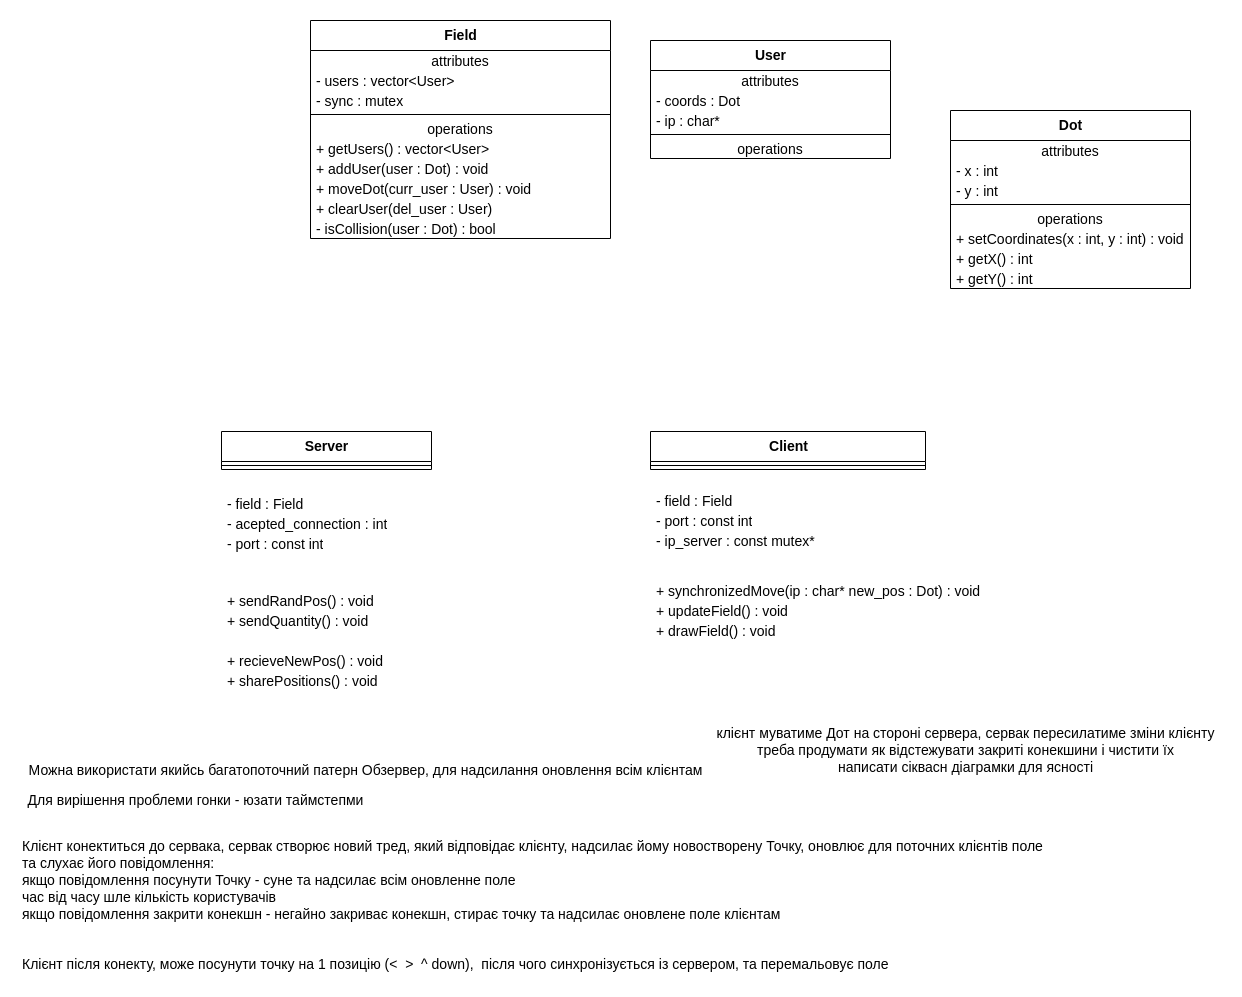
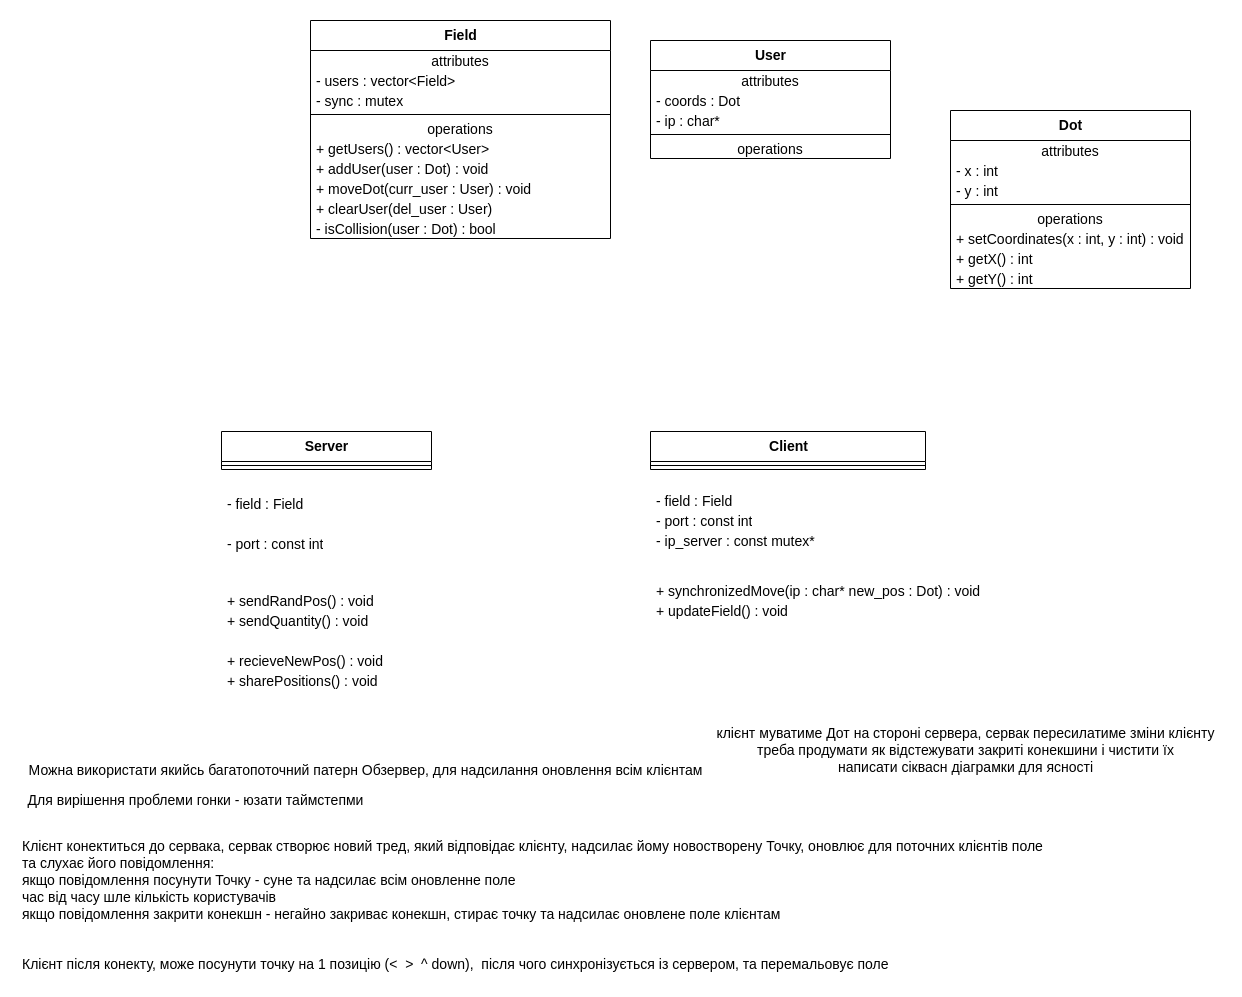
  <mxCell id="0" />
  <mxCell id="1" parent="0" />
  <mxCell id="2" value="&lt;b&gt;Dot&lt;/b&gt;" style="swimlane;fontStyle=0;align=center;verticalAlign=top;childLayout=stackLayout;horizontal=1;startSize=30;horizontalStack=0;resizeParent=1;resizeParentMax=0;resizeLast=0;collapsible=0;marginBottom=0;html=1;fontSize=14;" vertex="1" parent="1"><mxGeometry x="950" y="110" width="240" height="178" as="geometry" /></mxCell>
  <mxCell id="3" value="attributes" style="text;html=1;strokeColor=none;fillColor=none;align=center;verticalAlign=middle;spacingLeft=4;spacingRight=4;overflow=hidden;rotatable=0;points=[[0,0.5],[1,0.5]];portConstraint=eastwest;fontSize=14;" vertex="1" parent="2"><mxGeometry y="30" width="240" height="20" as="geometry" /></mxCell>
  <mxCell id="4" value="- x : int" style="text;html=1;strokeColor=none;fillColor=none;align=left;verticalAlign=middle;spacingLeft=4;spacingRight=4;overflow=hidden;rotatable=0;points=[[0,0.5],[1,0.5]];portConstraint=eastwest;fontSize=14;" vertex="1" parent="2"><mxGeometry y="50" width="240" height="20" as="geometry" /></mxCell>
  <mxCell id="5" value="- y : int" style="text;html=1;strokeColor=none;fillColor=none;align=left;verticalAlign=middle;spacingLeft=4;spacingRight=4;overflow=hidden;rotatable=0;points=[[0,0.5],[1,0.5]];portConstraint=eastwest;fontSize=14;" vertex="1" parent="2"><mxGeometry y="70" width="240" height="20" as="geometry" /></mxCell>
  <mxCell id="6" value="" style="line;strokeWidth=1;fillColor=none;align=left;verticalAlign=middle;spacingTop=-1;spacingLeft=3;spacingRight=3;rotatable=0;labelPosition=right;points=[];portConstraint=eastwest;fontSize=14;" vertex="1" parent="2"><mxGeometry y="90" width="240" height="8" as="geometry" /></mxCell>
  <mxCell id="7" value="operations" style="text;html=1;strokeColor=none;fillColor=none;align=center;verticalAlign=middle;spacingLeft=4;spacingRight=4;overflow=hidden;rotatable=0;points=[[0,0.5],[1,0.5]];portConstraint=eastwest;fontSize=14;" vertex="1" parent="2"><mxGeometry y="98" width="240" height="20" as="geometry" /></mxCell>
  <mxCell id="8" value="+ setCoordinates(x : int, y : int) : void" style="text;html=1;strokeColor=none;fillColor=none;align=left;verticalAlign=middle;spacingLeft=4;spacingRight=4;overflow=hidden;rotatable=0;points=[[0,0.5],[1,0.5]];portConstraint=eastwest;fontSize=14;" vertex="1" parent="2"><mxGeometry y="118" width="240" height="20" as="geometry" /></mxCell>
  <mxCell id="9" value="+ getX() : int&amp;nbsp;" style="text;html=1;strokeColor=none;fillColor=none;align=left;verticalAlign=middle;spacingLeft=4;spacingRight=4;overflow=hidden;rotatable=0;points=[[0,0.5],[1,0.5]];portConstraint=eastwest;fontSize=14;" vertex="1" parent="2"><mxGeometry y="138" width="240" height="20" as="geometry" /></mxCell>
  <mxCell id="10" value="+ getY() : int&amp;nbsp;" style="text;html=1;strokeColor=none;fillColor=none;align=left;verticalAlign=middle;spacingLeft=4;spacingRight=4;overflow=hidden;rotatable=0;points=[[0,0.5],[1,0.5]];portConstraint=eastwest;fontSize=14;" vertex="1" parent="2"><mxGeometry y="158" width="240" height="20" as="geometry" /></mxCell>
  <mxCell id="11" value="&lt;b&gt;Field&lt;/b&gt;" style="swimlane;fontStyle=0;align=center;verticalAlign=top;childLayout=stackLayout;horizontal=1;startSize=30;horizontalStack=0;resizeParent=1;resizeParentMax=0;resizeLast=0;collapsible=0;marginBottom=0;html=1;fontSize=14;" vertex="1" parent="1"><mxGeometry x="310" y="20" width="300" height="218" as="geometry" /></mxCell>
  <mxCell id="12" value="attributes" style="text;html=1;strokeColor=none;fillColor=none;align=center;verticalAlign=middle;spacingLeft=4;spacingRight=4;overflow=hidden;rotatable=0;points=[[0,0.5],[1,0.5]];portConstraint=eastwest;fontSize=14;" vertex="1" parent="11"><mxGeometry y="30" width="300" height="20" as="geometry" /></mxCell>
- <mxCell id="13" value="- users : vector&amp;lt;User&amp;gt;" style="text;html=1;strokeColor=none;fillColor=none;align=left;verticalAlign=middle;spacingLeft=4;spacingRight=4;overflow=hidden;rotatable=0;points=[[0,0.5],[1,0.5]];portConstraint=eastwest;fontSize=14;" vertex="1" parent="11"><mxGeometry y="50" width="300" height="20" as="geometry" /></mxCell>
+ <mxCell id="13" value="- users : vector&amp;lt;Field&amp;gt;" style="text;html=1;strokeColor=none;fillColor=none;align=left;verticalAlign=middle;spacingLeft=4;spacingRight=4;overflow=hidden;rotatable=0;points=[[0,0.5],[1,0.5]];portConstraint=eastwest;fontSize=14;" vertex="1" parent="11"><mxGeometry y="50" width="300" height="20" as="geometry" /></mxCell>
  <mxCell id="14" value="- sync : mutex" style="text;html=1;strokeColor=none;fillColor=none;align=left;verticalAlign=middle;spacingLeft=4;spacingRight=4;overflow=hidden;rotatable=0;points=[[0,0.5],[1,0.5]];portConstraint=eastwest;fontSize=14;" vertex="1" parent="11"><mxGeometry y="70" width="300" height="20" as="geometry" /></mxCell>
  <mxCell id="15" value="" style="line;strokeWidth=1;fillColor=none;align=left;verticalAlign=middle;spacingTop=-1;spacingLeft=3;spacingRight=3;rotatable=0;labelPosition=right;points=[];portConstraint=eastwest;fontSize=14;" vertex="1" parent="11"><mxGeometry y="90" width="300" height="8" as="geometry" /></mxCell>
  <mxCell id="16" value="operations" style="text;html=1;strokeColor=none;fillColor=none;align=center;verticalAlign=middle;spacingLeft=4;spacingRight=4;overflow=hidden;rotatable=0;points=[[0,0.5],[1,0.5]];portConstraint=eastwest;fontSize=14;" vertex="1" parent="11"><mxGeometry y="98" width="300" height="20" as="geometry" /></mxCell>
  <mxCell id="17" value="+ getUsers() : vector&amp;lt;User&amp;gt;" style="text;html=1;strokeColor=none;fillColor=none;align=left;verticalAlign=middle;spacingLeft=4;spacingRight=4;overflow=hidden;rotatable=0;points=[[0,0.5],[1,0.5]];portConstraint=eastwest;fontSize=14;" vertex="1" parent="11"><mxGeometry y="118" width="300" height="20" as="geometry" /></mxCell>
  <mxCell id="18" value="+ addUser(user : Dot) : void" style="text;html=1;strokeColor=none;fillColor=none;align=left;verticalAlign=middle;spacingLeft=4;spacingRight=4;overflow=hidden;rotatable=0;points=[[0,0.5],[1,0.5]];portConstraint=eastwest;fontSize=14;" vertex="1" parent="11"><mxGeometry y="138" width="300" height="20" as="geometry" /></mxCell>
  <mxCell id="19" value="+ moveDot(curr_user : User) : void" style="text;html=1;strokeColor=none;fillColor=none;align=left;verticalAlign=middle;spacingLeft=4;spacingRight=4;overflow=hidden;rotatable=0;points=[[0,0.5],[1,0.5]];portConstraint=eastwest;fontSize=14;" vertex="1" parent="11"><mxGeometry y="158" width="300" height="20" as="geometry" /></mxCell>
  <mxCell id="20" value="+ clearUser(del_user : User)&amp;nbsp;" style="text;html=1;strokeColor=none;fillColor=none;align=left;verticalAlign=middle;spacingLeft=4;spacingRight=4;overflow=hidden;rotatable=0;points=[[0,0.5],[1,0.5]];portConstraint=eastwest;fontSize=14;" vertex="1" parent="11"><mxGeometry y="178" width="300" height="20" as="geometry" /></mxCell>
  <mxCell id="21" value="- isCollision(user : Dot) : bool" style="text;html=1;strokeColor=none;fillColor=none;align=left;verticalAlign=middle;spacingLeft=4;spacingRight=4;overflow=hidden;rotatable=0;points=[[0,0.5],[1,0.5]];portConstraint=eastwest;fontSize=14;" vertex="1" parent="11"><mxGeometry y="198" width="300" height="20" as="geometry" /></mxCell>
  <mxCell id="22" value="&lt;b&gt;Client&lt;/b&gt;" style="swimlane;fontStyle=0;align=center;verticalAlign=top;childLayout=stackLayout;horizontal=1;startSize=30;horizontalStack=0;resizeParent=1;resizeParentMax=0;resizeLast=0;collapsible=0;marginBottom=0;html=1;fontSize=14;" vertex="1" parent="1"><mxGeometry x="650" y="431" width="275" height="38" as="geometry" /></mxCell>
  <mxCell id="23" value="" style="line;strokeWidth=1;fillColor=none;align=left;verticalAlign=middle;spacingTop=-1;spacingLeft=3;spacingRight=3;rotatable=0;labelPosition=right;points=[];portConstraint=eastwest;fontSize=14;" vertex="1" parent="22"><mxGeometry y="30" width="275" height="8" as="geometry" /></mxCell>
  <mxCell id="24" value="&lt;b&gt;Server&lt;/b&gt;" style="swimlane;fontStyle=0;align=center;verticalAlign=top;childLayout=stackLayout;horizontal=1;startSize=30;horizontalStack=0;resizeParent=1;resizeParentMax=0;resizeLast=0;collapsible=0;marginBottom=0;html=1;fontSize=14;" vertex="1" parent="1"><mxGeometry x="221" y="431" width="210" height="38" as="geometry" /></mxCell>
  <mxCell id="25" value="" style="line;strokeWidth=1;fillColor=none;align=left;verticalAlign=middle;spacingTop=-1;spacingLeft=3;spacingRight=3;rotatable=0;labelPosition=right;points=[];portConstraint=eastwest;fontSize=14;" vertex="1" parent="24"><mxGeometry y="30" width="210" height="8" as="geometry" /></mxCell>
  <mxCell id="26" value="- field : Field" style="text;html=1;strokeColor=none;fillColor=none;align=left;verticalAlign=middle;spacingLeft=4;spacingRight=4;overflow=hidden;rotatable=0;points=[[0,0.5],[1,0.5]];portConstraint=eastwest;fontSize=14;" vertex="1" parent="1"><mxGeometry x="221" y="493" width="210" height="20" as="geometry" /></mxCell>
- <mxCell id="27" value="- acepted_connection : int" style="text;html=1;strokeColor=none;fillColor=none;align=left;verticalAlign=middle;spacingLeft=4;spacingRight=4;overflow=hidden;rotatable=0;points=[[0,0.5],[1,0.5]];portConstraint=eastwest;fontSize=14;" vertex="1" parent="1"><mxGeometry x="221" y="513" width="210" height="20" as="geometry" /></mxCell>
  <mxCell id="28" value="- port : const int" style="text;html=1;strokeColor=none;fillColor=none;align=left;verticalAlign=middle;spacingLeft=4;spacingRight=4;overflow=hidden;rotatable=0;points=[[0,0.5],[1,0.5]];portConstraint=eastwest;fontSize=14;" vertex="1" parent="1"><mxGeometry x="221" y="533" width="210" height="20" as="geometry" /></mxCell>
  <mxCell id="29" value="+ sendRandPos() : void" style="text;html=1;strokeColor=none;fillColor=none;align=left;verticalAlign=middle;spacingLeft=4;spacingRight=4;overflow=hidden;rotatable=0;points=[[0,0.5],[1,0.5]];portConstraint=eastwest;fontSize=14;" vertex="1" parent="1"><mxGeometry x="221" y="590" width="210" height="20" as="geometry" /></mxCell>
  <mxCell id="30" value="+ sharePositions() : void" style="text;html=1;strokeColor=none;fillColor=none;align=left;verticalAlign=middle;spacingLeft=4;spacingRight=4;overflow=hidden;rotatable=0;points=[[0,0.5],[1,0.5]];portConstraint=eastwest;fontSize=14;" vertex="1" parent="1"><mxGeometry x="221" y="670" width="210" height="20" as="geometry" /></mxCell>
  <mxCell id="31" value="+ sendQuantity() : void" style="text;html=1;strokeColor=none;fillColor=none;align=left;verticalAlign=middle;spacingLeft=4;spacingRight=4;overflow=hidden;rotatable=0;points=[[0,0.5],[1,0.5]];portConstraint=eastwest;fontSize=14;" vertex="1" parent="1"><mxGeometry x="221" y="610" width="210" height="20" as="geometry" /></mxCell>
  <mxCell id="32" value="+ recieveNewPos() : void" style="text;html=1;strokeColor=none;fillColor=none;align=left;verticalAlign=middle;spacingLeft=4;spacingRight=4;overflow=hidden;rotatable=0;points=[[0,0.5],[1,0.5]];portConstraint=eastwest;fontSize=14;" vertex="1" parent="1"><mxGeometry x="221" y="650" width="210" height="20" as="geometry" /></mxCell>
  <mxCell id="33" value="- port : const int" style="text;html=1;strokeColor=none;fillColor=none;align=left;verticalAlign=middle;spacingLeft=4;spacingRight=4;overflow=hidden;rotatable=0;points=[[0,0.5],[1,0.5]];portConstraint=eastwest;fontSize=14;" vertex="1" parent="1"><mxGeometry x="650" y="510" width="275" height="20" as="geometry" /></mxCell>
  <mxCell id="34" value="- field : Field" style="text;html=1;strokeColor=none;fillColor=none;align=left;verticalAlign=middle;spacingLeft=4;spacingRight=4;overflow=hidden;rotatable=0;points=[[0,0.5],[1,0.5]];portConstraint=eastwest;fontSize=14;" vertex="1" parent="1"><mxGeometry x="650" y="490" width="275" height="20" as="geometry" /></mxCell>
  <mxCell id="35" value="- ip_server : const mutex*" style="text;html=1;strokeColor=none;fillColor=none;align=left;verticalAlign=middle;spacingLeft=4;spacingRight=4;overflow=hidden;rotatable=0;points=[[0,0.5],[1,0.5]];portConstraint=eastwest;fontSize=14;" vertex="1" parent="1"><mxGeometry x="650" y="530" width="275" height="20" as="geometry" /></mxCell>
  <mxCell id="36" value="+ synchronizedMove(ip : char* new_pos : Dot) : void" style="text;html=1;strokeColor=none;fillColor=none;align=left;verticalAlign=middle;spacingLeft=4;spacingRight=4;overflow=hidden;rotatable=0;points=[[0,0.5],[1,0.5]];portConstraint=eastwest;fontSize=14;" vertex="1" parent="1"><mxGeometry x="650" y="580" width="360" height="20" as="geometry" /></mxCell>
  <mxCell id="37" value="+ updateField() : void" style="text;html=1;strokeColor=none;fillColor=none;align=left;verticalAlign=middle;spacingLeft=4;spacingRight=4;overflow=hidden;rotatable=0;points=[[0,0.5],[1,0.5]];portConstraint=eastwest;fontSize=14;" vertex="1" parent="1"><mxGeometry x="650" y="600" width="275" height="20" as="geometry" /></mxCell>
- <mxCell id="38" value="+ drawField() : void" style="text;html=1;strokeColor=none;fillColor=none;align=left;verticalAlign=middle;spacingLeft=4;spacingRight=4;overflow=hidden;rotatable=0;points=[[0,0.5],[1,0.5]];portConstraint=eastwest;fontSize=14;" vertex="1" parent="1"><mxGeometry x="650" y="620" width="275" height="20" as="geometry" /></mxCell>
  <mxCell id="39" value="клієнт муватиме Дот на стороні сервера, сервак пересилатиме зміни клієнту&lt;br&gt;треба продумати як відстежувати закриті конекшини і чистити їх&lt;br&gt;написати сіквасн діаграмки для ясності" style="text;html=1;align=center;verticalAlign=middle;resizable=0;points=[];autosize=1;strokeColor=none;fillColor=none;fontSize=14;fontFamily=Helvetica;fontColor=default;" vertex="1" parent="1"><mxGeometry x="710" y="720" width="510" height="60" as="geometry" /></mxCell>
  <mxCell id="40" value="Клієнт конектиться до сервака, сервак створює новий тред, який відповідає клієнту, надсилає йому новостворену Точку, оновлює для поточних клієнтів поле&lt;br&gt;та слухає його повідомлення:&lt;br&gt;якщо повідомлення посунути Точку - суне та надсилає всім оновленне поле&lt;br&gt;час від часу шле кількість користувачів&lt;br&gt;якщо повідомлення закрити конекшн - негайно закриває конекшн, стирає точку та надсилає оновлене поле клієнтам&lt;br&gt;&lt;br&gt;&lt;br&gt;Клієнт після конекту, може посунути точку на 1 позицію (&amp;lt;&amp;nbsp; &amp;gt;&amp;nbsp; ^ down),&amp;nbsp; після чого синхронізується із сервером, та перемальовує поле" style="text;html=1;align=left;verticalAlign=middle;resizable=0;points=[];autosize=1;strokeColor=none;fillColor=none;fontSize=14;fontFamily=Helvetica;fontColor=default;" vertex="1" parent="1"><mxGeometry x="20" y="835" width="1040" height="140" as="geometry" /></mxCell>
  <mxCell id="41" value="Для вирішення проблеми гонки - юзати таймстепми" style="text;html=1;align=center;verticalAlign=middle;resizable=0;points=[];autosize=1;strokeColor=none;fillColor=none;fontSize=14;fontFamily=Helvetica;fontColor=default;" vertex="1" parent="1"><mxGeometry x="20" y="790" width="350" height="20" as="geometry" /></mxCell>
  <mxCell id="42" value="Можна використати якийсь багатопоточний патерн Обзервер, для надсилання оновлення всім клієнтам" style="text;html=1;align=center;verticalAlign=middle;resizable=0;points=[];autosize=1;strokeColor=none;fillColor=none;fontSize=14;fontFamily=Helvetica;fontColor=default;" vertex="1" parent="1"><mxGeometry x="20" y="760" width="690" height="20" as="geometry" /></mxCell>
  <mxCell id="43" value="&lt;b&gt;User&lt;/b&gt;" style="swimlane;fontStyle=0;align=center;verticalAlign=top;childLayout=stackLayout;horizontal=1;startSize=30;horizontalStack=0;resizeParent=1;resizeParentMax=0;resizeLast=0;collapsible=0;marginBottom=0;html=1;fontSize=14;" vertex="1" parent="1"><mxGeometry x="650" y="40" width="240" height="118" as="geometry" /></mxCell>
  <mxCell id="44" value="attributes" style="text;html=1;strokeColor=none;fillColor=none;align=center;verticalAlign=middle;spacingLeft=4;spacingRight=4;overflow=hidden;rotatable=0;points=[[0,0.5],[1,0.5]];portConstraint=eastwest;fontSize=14;" vertex="1" parent="43"><mxGeometry y="30" width="240" height="20" as="geometry" /></mxCell>
  <mxCell id="45" value="- coords : Dot" style="text;html=1;strokeColor=none;fillColor=none;align=left;verticalAlign=middle;spacingLeft=4;spacingRight=4;overflow=hidden;rotatable=0;points=[[0,0.5],[1,0.5]];portConstraint=eastwest;fontSize=14;" vertex="1" parent="43"><mxGeometry y="50" width="240" height="20" as="geometry" /></mxCell>
  <mxCell id="46" value="- ip : char*" style="text;html=1;strokeColor=none;fillColor=none;align=left;verticalAlign=middle;spacingLeft=4;spacingRight=4;overflow=hidden;rotatable=0;points=[[0,0.5],[1,0.5]];portConstraint=eastwest;fontSize=14;" vertex="1" parent="43"><mxGeometry y="70" width="240" height="20" as="geometry" /></mxCell>
  <mxCell id="47" value="" style="line;strokeWidth=1;fillColor=none;align=left;verticalAlign=middle;spacingTop=-1;spacingLeft=3;spacingRight=3;rotatable=0;labelPosition=right;points=[];portConstraint=eastwest;fontSize=14;" vertex="1" parent="43"><mxGeometry y="90" width="240" height="8" as="geometry" /></mxCell>
  <mxCell id="48" value="operations" style="text;html=1;strokeColor=none;fillColor=none;align=center;verticalAlign=middle;spacingLeft=4;spacingRight=4;overflow=hidden;rotatable=0;points=[[0,0.5],[1,0.5]];portConstraint=eastwest;fontSize=14;" vertex="1" parent="43"><mxGeometry y="98" width="240" height="20" as="geometry" /></mxCell>
